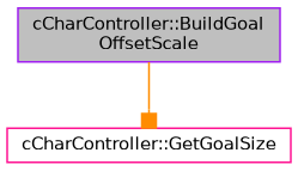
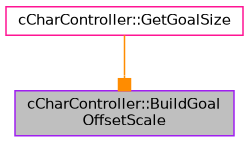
  digraph {
    rankdir=TB
    node [fontname=Helvetica fontsize=10 shape=record style=filled]
    n1 [color=purple fillcolor=grey75 fontcolor=black height=0.2 label="cCharController::BuildGoal\lOffsetScale" width=0.4]
    n2 [color=deeppink fillcolor=white height=0.2 label="cCharController::GetGoalSize" width=0.4]
-   n1 -> n2 [color=darkorange fontname=Helvetica fontsize=10 labelfontname=Helvetica labelfontsize=10 style=solid arrowhead=box]
+   n2 -> n1 [color=darkorange fontname=Helvetica fontsize=10 labelfontname=Helvetica labelfontsize=10 style=solid arrowhead=box]
  }
